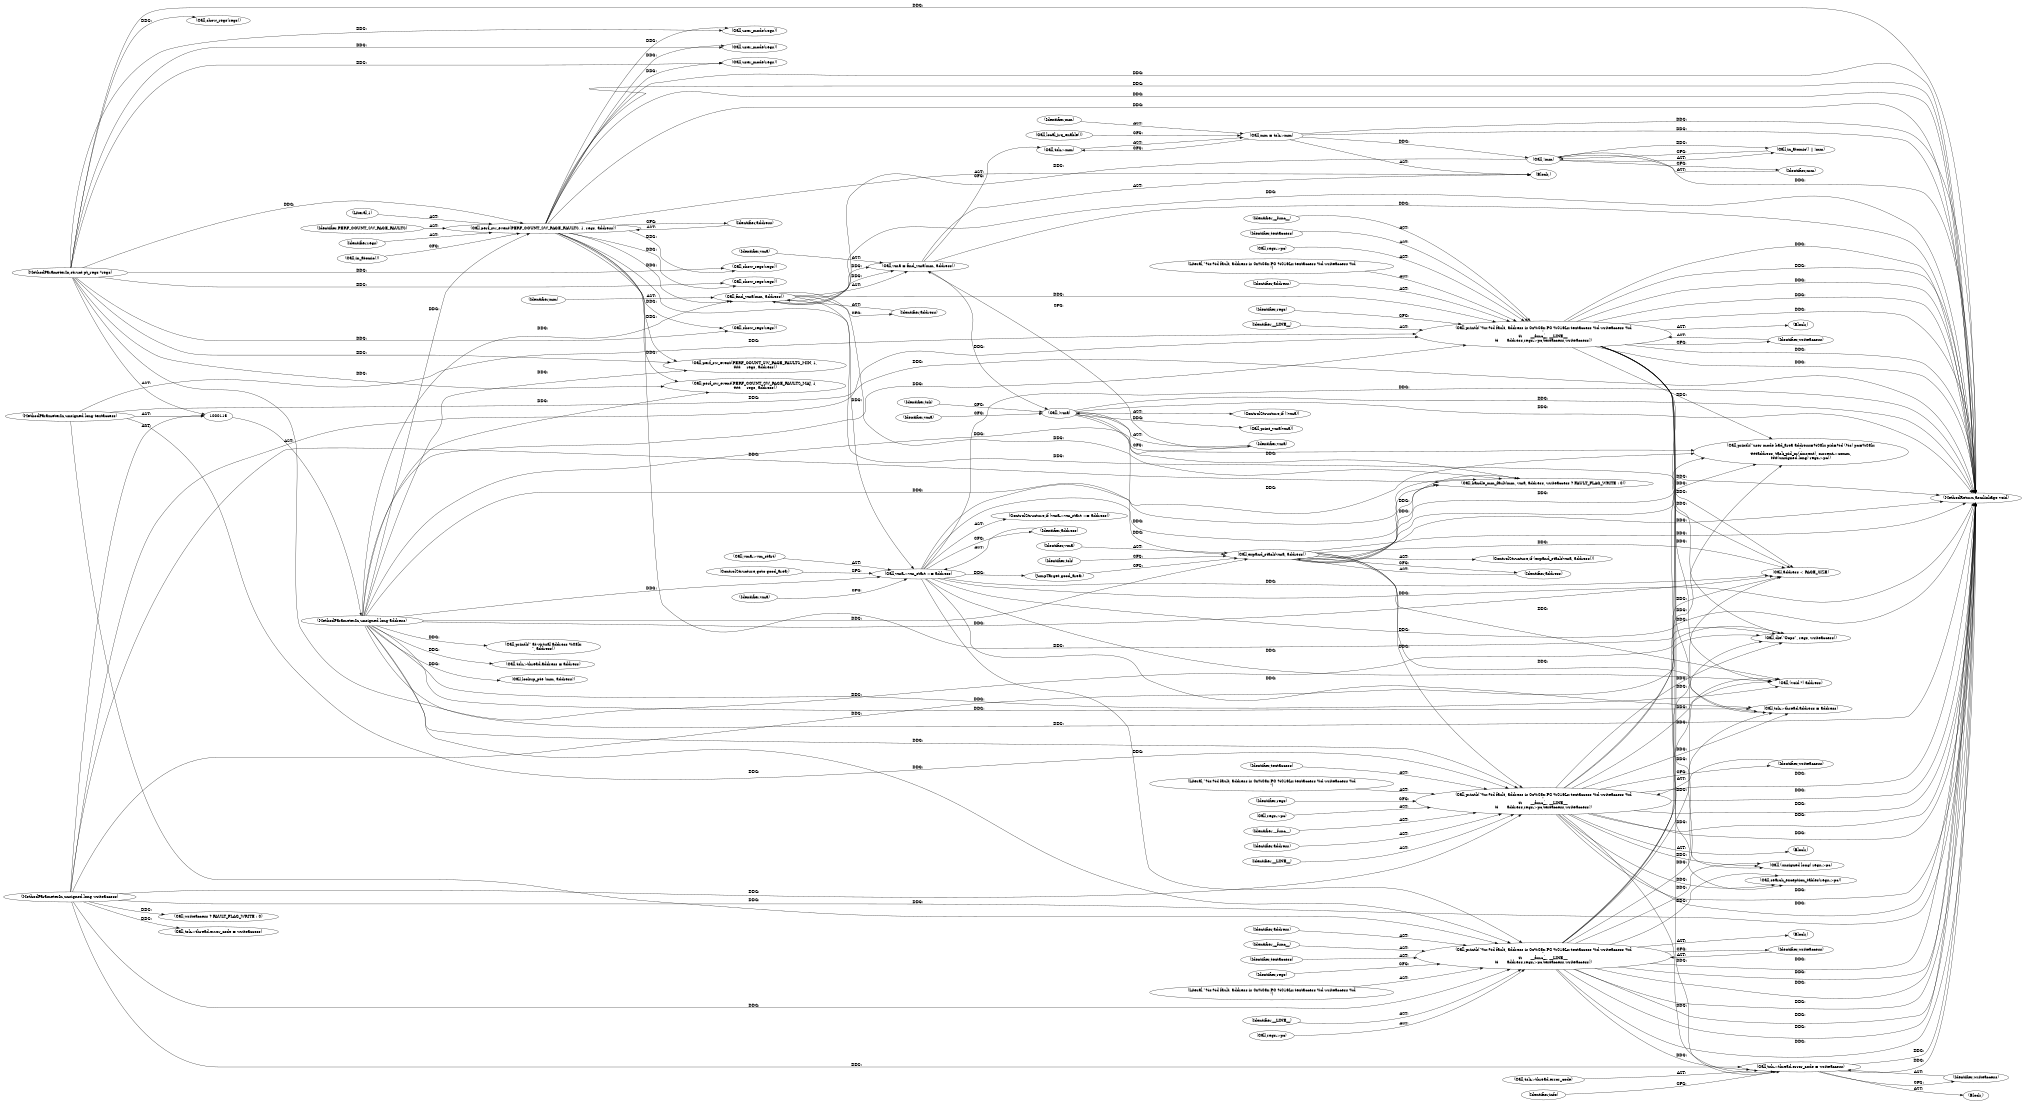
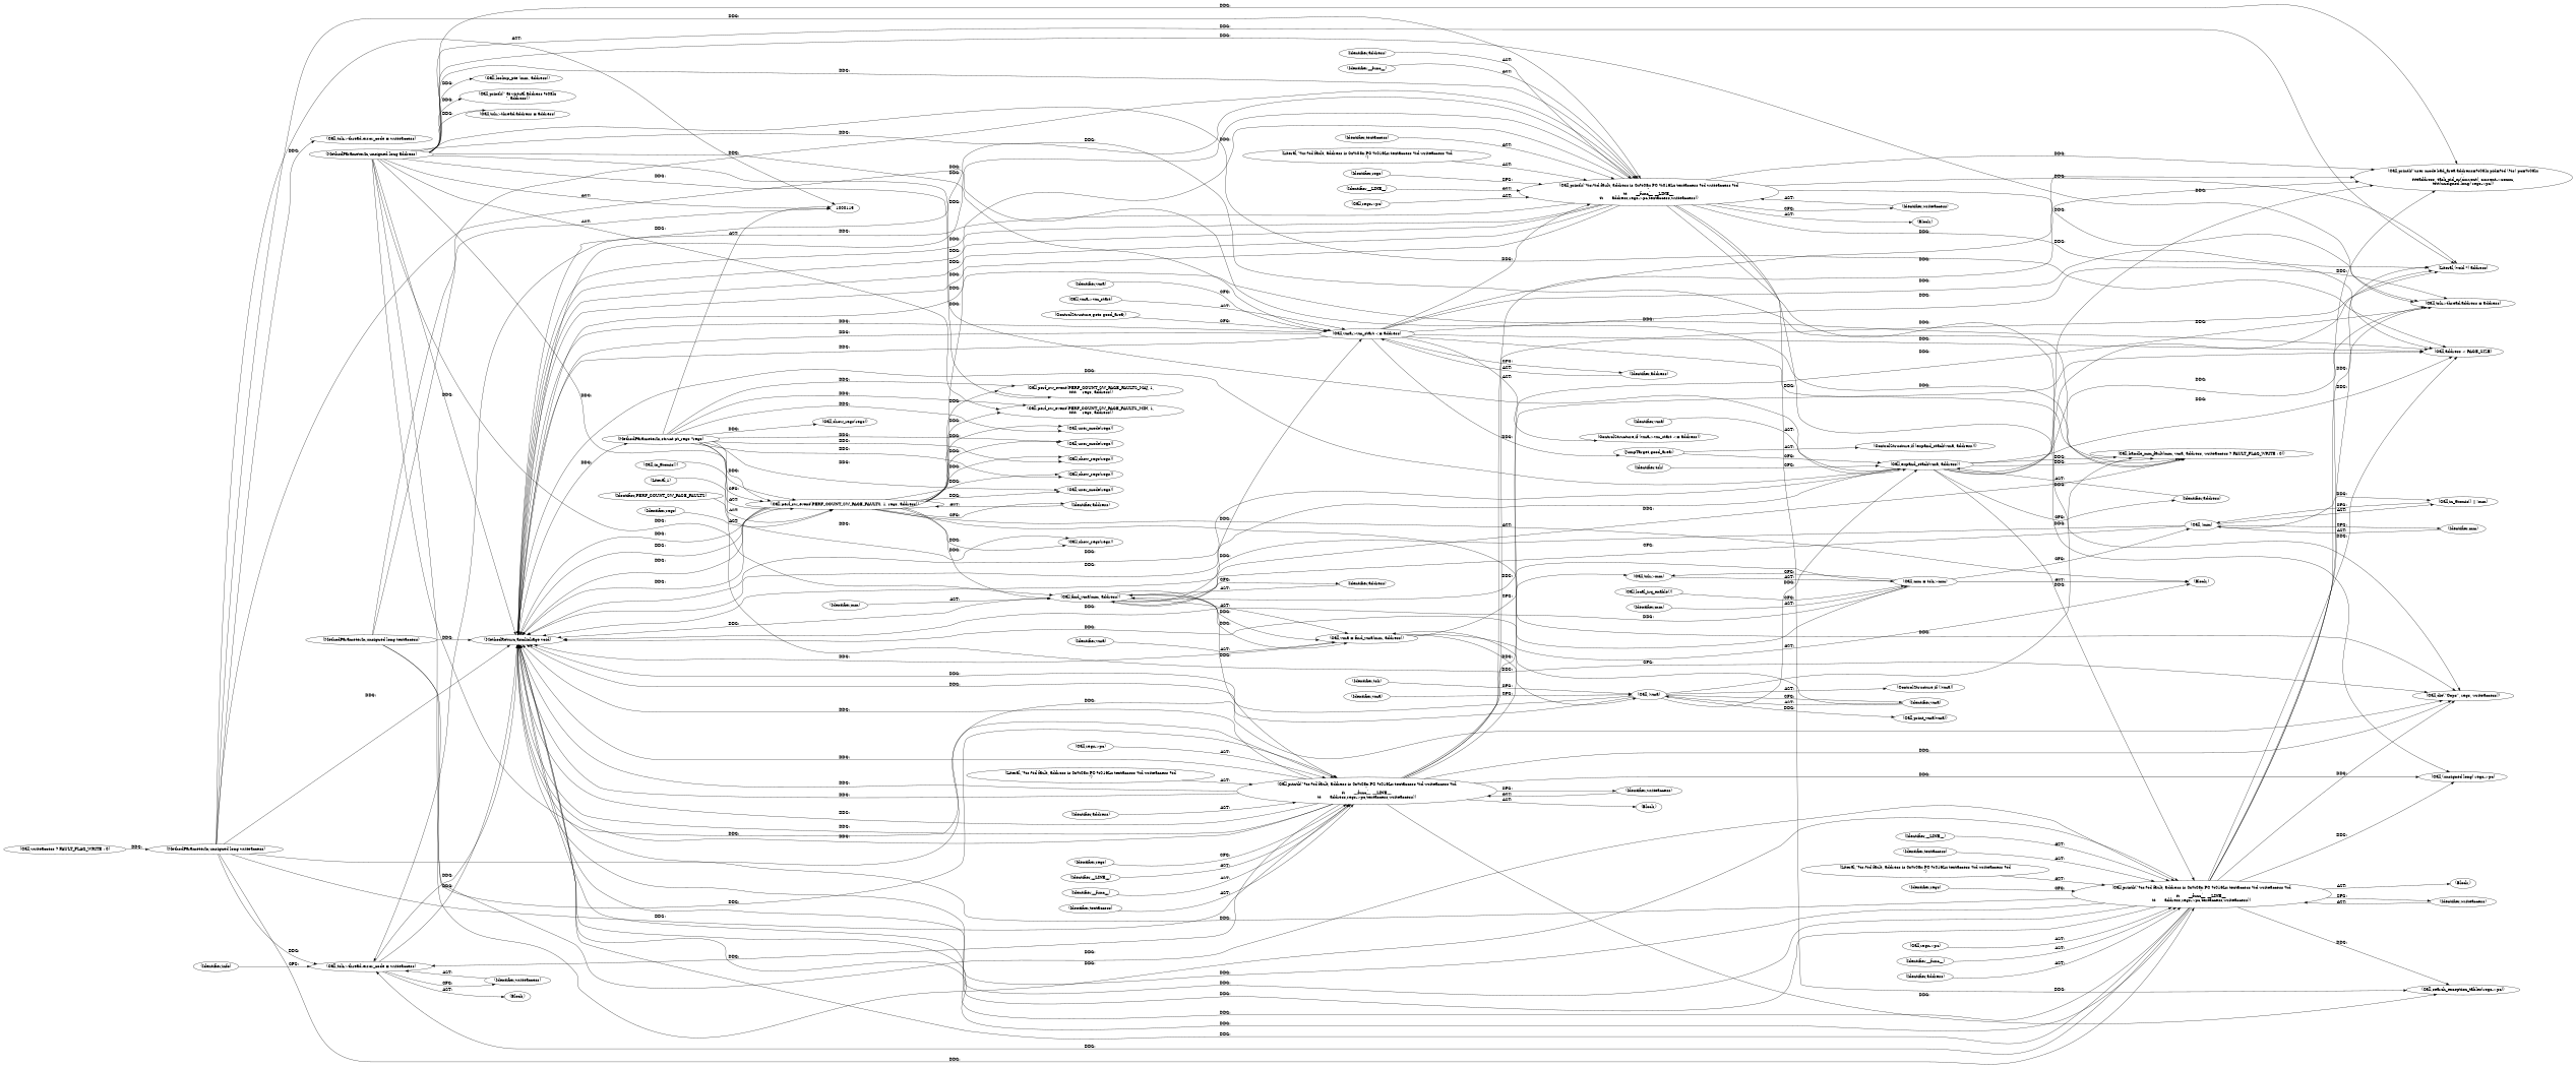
  digraph {
    rankdir=LR
    n1 [label="(Call,tsk->thread.error_code = writeaccess)"]
    n2 [label="(MethodReturn,asmlinkage void)"]
    n3 [label="(Identifier,writeaccess)"]
    n4 [label="(Block,)"]
    n5 [label="(Call,printk(\"%s:%d fault, address is 0x%08x PC %016Lx textaccess %d writeaccess %d\n\",\n\t\t       __func__, __LINE__,\n\t\t       address,regs->pc,textaccess,writeaccess))"]
    n6 [label="(Call,address < PAGE_SIZE)"]
    n7 [label="(Call,die(\"Oops\", regs, writeaccess))"]
    n8 [label="(Call,(unsigned long) regs->pc)"]
    n9 [label="(Block,)"]
    n10 [label="(Call,search_exception_tables(regs->pc))"]
    n11 [label="(Call,printk(\"user mode bad_area address=%08lx pid=%d (%s) pc=%08lx\n\",\n\t\t\t\taddress, task_pid_nr(current), current->comm,\n\t\t\t\t(unsigned long) regs->pc))"]
    n12 [label="(Identifier,writeaccess)"]
-   n13 [label="(Call,(void *) address)"]
+   n13 [label="(Literal,(void *) address)"]
    n14 [label="(Call,tsk->thread.address = address)"]
    n15 [label="(Call,vma->vm_start <= address)"]
    n16 [label="(ControlStructure,if (vma->vm_start <= address))"]
    n17 [label="(Call,handle_mm_fault(mm, vma, address, writeaccess ? FAULT_FLAG_WRITE : 0))"]
    n18 [label="(Identifier,address)"]
    n19 [label="(JumpTarget,good_area:)"]
    n20 [label="(Call,expand_stack(vma, address))"]
    n21 [label="(Call,printk(\"%s:%d fault, address is 0x%08x PC %016Lx textaccess %d writeaccess %d\n\",\n\t\t       __func__, __LINE__,\n\t\t       address,regs->pc,textaccess,writeaccess))"]
    n22 [label="(ControlStructure,if (expand_stack(vma, address)))"]
    n23 [label="(Identifier,address)"]
    n24 [label="(Call,find_vma(mm, address))"]
    n25 [label="(Call,printk(\"%s:%d fault, address is 0x%08x PC %016Lx textaccess %d writeaccess %d\n\",\n\t\t       __func__, __LINE__,\n\t\t       address,regs->pc,textaccess,writeaccess))"]
    n26 [label="(Call,vma = find_vma(mm, address))"]
    n27 [label="(Identifier,address)"]
    n28 [label="(Block,)"]
    n29 [label="(Identifier,writeaccess)"]
    n30 [label="(Call,tsk->mm)"]
    n31 [label="(Block,)"]
    n32 [label="(Call,!vma)"]
    n33 [label="(Call,!mm)"]
    n34 [label="(Call,in_atomic() || !mm)"]
    n35 [label="(Identifier,mm)"]
    n36 [label="(Call,mm = tsk->mm)"]
    n37 [label="(Call,perf_sw_event(PERF_COUNT_SW_PAGE_FAULTS, 1, regs, address))"]
    n38 [label="(Call,user_mode(regs))"]
    n39 [label="(Call,perf_sw_event(PERF_COUNT_SW_PAGE_FAULTS_MIN, 1,\n \t\t\t\t     regs, address))"]
    n40 [label="(Call,show_regs(regs))"]
    n41 [label="(Call,show_regs(regs))"]
    n42 [label="(Call,perf_sw_event(PERF_COUNT_SW_PAGE_FAULTS_MAJ, 1,\n \t\t\t\t     regs, address))"]
    n43 [label="(Call,show_regs(regs))"]
    n44 [label="(Identifier,address)"]
    n45 [label="(Call,user_mode(regs))"]
    n46 [label="(Call,user_mode(regs))"]
    n47 [label="(MethodParameterIn,struct pt_regs *regs)"]
    n48 [label="(Call,show_regs(regs))"]
    1000115
    n50 [label="(MethodParameterIn,unsigned long address)"]
    n51 [label="(Call,printk(\" at virtual address %08lx\n\", address))"]
    n52 [label="(Call,tsk->thread.address = address)"]
    n53 [label="(Call,lookup_pte (mm, address))"]
    n54 [label="(Identifier,writeaccess)"]
    n55 [label="(Block,)"]
    n56 [label="(MethodParameterIn,unsigned long textaccess)"]
    n57 [label="(MethodParameterIn,unsigned long writeaccess)"]
    n58 [label="(Call,writeaccess ? FAULT_FLAG_WRITE : 0)"]
    n59 [label="(Call,tsk->thread.error_code = writeaccess)"]
    n60 [label="(Call,print_vma(vma))"]
    n61 [label="(Identifier,vma)"]
    n62 [label="(ControlStructure,if (!vma))"]
    n63 [label="(Identifier,__LINE__)"]
    n64 [label="(Identifier,vma)"]
    n65 [label="(Identifier,textaccess)"]
    n66 [label="(Identifier,address)"]
    n67 [label="(Identifier,textaccess)"]
    n68 [label="(Identifier,mm)"]
    n69 [label="(Identifier,regs)"]
    n70 [label="(Literal,1)"]
    n71 [label="(Identifier,vma)"]
    n72 [label="(Literal,\"%s:%d fault, address is 0x%08x PC %016Lx textaccess %d writeaccess %d\n\")"]
    n73 [label="(Identifier,__LINE__)"]
    n74 [label="(Identifier,regs)"]
    n75 [label="(Identifier,__LINE__)"]
    n76 [label="(Literal,\"%s:%d fault, address is 0x%08x PC %016Lx textaccess %d writeaccess %d\n\")"]
    n77 [label="(ControlStructure,goto good_area;)"]
    n78 [label="(Identifier,__func__)"]
    n79 [label="(Identifier,tsk)"]
    n80 [label="(Identifier,textaccess)"]
    n81 [label="(Identifier,tsk)"]
    n82 [label="(Call,regs->pc)"]
    n83 [label="(Identifier,regs)"]
    n84 [label="(Literal,\"%s:%d fault, address is 0x%08x PC %016Lx textaccess %d writeaccess %d\n\")"]
    n85 [label="(Identifier,PERF_COUNT_SW_PAGE_FAULTS)"]
    n86 [label="(Identifier,vma)"]
    n87 [label="(Call,regs->pc)"]
    n88 [label="(Call,regs->pc)"]
    n89 [label="(Identifier,__func__)"]
    n90 [label="(Identifier,regs)"]
    n91 [label="(Call,in_atomic())"]
    n92 [label="(Identifier,info)"]
    n93 [label="(Identifier,address)"]
    n94 [label="(Identifier,address)"]
    n95 [label="(Call,local_irq_enable())"]
-   n96 [label="(Call,tsk->thread.error_code)"]
    n97 [label="(Identifier,vma)"]
    n98 [label="(Identifier,__func__)"]
    n99 [label="(Call,vma->vm_start)"]
    n100 [label="(Identifier,mm)"]
    n1 -> n2 [label="DDG: "]
    n1 -> n2 [label="DDG: "]
    n1 -> n3 [label="CFG: "]
    n1 -> n4 [label="AST: "]
    n3 -> n1 [label="AST: "]
    n5 -> n1 [label="DDG: "]
    n5 -> n2 [label="DDG: "]
    n5 -> n2 [label="DDG: "]
    n5 -> n2 [label="DDG: "]
    n5 -> n2 [label="DDG: "]
    n5 -> n2 [label="DDG: "]
    n5 -> n2 [label="DDG: "]
    n5 -> n2 [label="DDG: "]
    n5 -> n6 [label="DDG: "]
    n5 -> n7 [label="DDG: "]
    n5 -> n8 [label="DDG: "]
    n5 -> n9 [label="AST: "]
    n5 -> n10 [label="DDG: "]
    n5 -> n11 [label="DDG: "]
    n5 -> n12 [label="CFG: "]
    n5 -> n13 [label="DDG: "]
    n5 -> n14 [label="DDG: "]
    n12 -> n5 [label="AST: "]
    n15 -> n2 [label="DDG: "]
    n15 -> n2 [label="DDG: "]
    n15 -> n2 [label="DDG: "]
    n15 -> n5 [label="DDG: "]
    n15 -> n6 [label="DDG: "]
    n15 -> n11 [label="DDG: "]
    n15 -> n13 [label="DDG: "]
    n15 -> n14 [label="DDG: "]
    n15 -> n16 [label="AST: "]
    n15 -> n17 [label="DDG: "]
    n15 -> n18 [label="CFG: "]
    n15 -> n19 [label="DDG: "]
    n18 -> n15 [label="AST: "]
    n19 -> n20 [label="CFG: "]
    n20 -> n2 [label="DDG: "]
    n20 -> n2 [label="DDG: "]
    n20 -> n2 [label="DDG: "]
    n20 -> n6 [label="DDG: "]
    n20 -> n11 [label="DDG: "]
    n20 -> n13 [label="DDG: "]
    n20 -> n14 [label="DDG: "]
    n20 -> n17 [label="DDG: "]
    n20 -> n17 [label="DDG: "]
    n20 -> n21 [label="DDG: "]
-   n20 -> n22 [label="AST: "]
+   n19 -> n22 [label="AST: "]
    n20 -> n23 [label="CFG: "]
    n21 -> n1 [label="DDG: "]
    n21 -> n2 [label="DDG: "]
    n21 -> n2 [label="DDG: "]
    n21 -> n2 [label="DDG: "]
    n21 -> n2 [label="DDG: "]
    n21 -> n2 [label="DDG: "]
    n21 -> n2 [label="DDG: "]
    n21 -> n2 [label="DDG: "]
    n21 -> n6 [label="DDG: "]
    n21 -> n7 [label="DDG: "]
    n21 -> n8 [label="DDG: "]
    n21 -> n10 [label="DDG: "]
    n21 -> n11 [label="DDG: "]
    n21 -> n13 [label="DDG: "]
    n21 -> n14 [label="DDG: "]
    n21 -> n54 [label="CFG: "]
    n21 -> n55 [label="AST: "]
    n23 -> n20 [label="AST: "]
    n24 -> n2 [label="DDG: "]
    n24 -> n15 [label="DDG: "]
    n24 -> n17 [label="DDG: "]
    n24 -> n25 [label="DDG: "]
    n24 -> n26 [label="AST: "]
    n24 -> n26 [label="DDG: "]
    n24 -> n26 [label="DDG: "]
    n24 -> n27 [label="CFG: "]
    n25 -> n1 [label="DDG: "]
    n25 -> n2 [label="DDG: "]
    n25 -> n2 [label="DDG: "]
    n25 -> n2 [label="DDG: "]
    n25 -> n2 [label="DDG: "]
    n25 -> n2 [label="DDG: "]
    n25 -> n2 [label="DDG: "]
    n25 -> n2 [label="DDG: "]
    n25 -> n6 [label="DDG: "]
    n25 -> n7 [label="DDG: "]
    n25 -> n8 [label="DDG: "]
    n25 -> n10 [label="DDG: "]
    n25 -> n11 [label="DDG: "]
    n25 -> n13 [label="DDG: "]
    n25 -> n14 [label="DDG: "]
    n25 -> n28 [label="AST: "]
    n25 -> n29 [label="CFG: "]
    n26 -> n2 [label="DDG: "]
    n26 -> n30 [label="CFG: "]
    n26 -> n31 [label="AST: "]
    n26 -> n32 [label="DDG: "]
    n27 -> n24 [label="AST: "]
    n29 -> n25 [label="AST: "]
    n30 -> n36 [label="AST: "]
    n32 -> n2 [label="DDG: "]
    n32 -> n2 [label="DDG: "]
    n32 -> n17 [label="DDG: "]
    n32 -> n20 [label="DDG: "]
    n32 -> n60 [label="DDG: "]
    n32 -> n61 [label="CFG: "]
    n32 -> n62 [label="AST: "]
    n33 -> n2 [label="DDG: "]
-   n33 -> n24 [label="DDG: "]
+   n33 -> n24 [label="CFG: "]
    n33 -> n34 [label="AST: "]
    n33 -> n34 [label="DDG: "]
    n33 -> n35 [label="CFG: "]
    n34 -> n33 [label="CFG: "]
    n35 -> n33 [label="AST: "]
    n36 -> n2 [label="DDG: "]
    n36 -> n2 [label="DDG: "]
+   n36 -> n24 [label="DDG: "]
    n36 -> n30 [label="CFG: "]
    n36 -> n31 [label="AST: "]
-   n36 -> n33 [label="DDG: "]
+   n36 -> n33 [label="CFG: "]
    n37 -> n2 [label="DDG: "]
    n37 -> n2 [label="DDG: "]
    n37 -> n2 [label="DDG: "]
    n37 -> n2 [label="DDG: "]
    n37 -> n6 [label="DDG: "]
    n37 -> n7 [label="DDG: "]
    n37 -> n24 [label="DDG: "]
    n37 -> n31 [label="AST: "]
    n37 -> n38 [label="DDG: "]
    n37 -> n39 [label="DDG: "]
    n37 -> n40 [label="DDG: "]
    n37 -> n41 [label="DDG: "]
    n37 -> n42 [label="DDG: "]
    n37 -> n43 [label="DDG: "]
    n37 -> n44 [label="CFG: "]
    n37 -> n45 [label="DDG: "]
    n37 -> n46 [label="DDG: "]
    n44 -> n37 [label="AST: "]
-   n47 -> n2 [label="DDG: "]
+   n2 -> n47 [label="DDG: "]
    n47 -> n7 [label="DDG: "]
    n47 -> n37 [label="DDG: "]
    n47 -> n38 [label="DDG: "]
    n47 -> n39 [label="DDG: "]
    n47 -> n40 [label="DDG: "]
    n47 -> n41 [label="DDG: "]
    n47 -> n42 [label="DDG: "]
    n47 -> n43 [label="DDG: "]
    n47 -> n45 [label="DDG: "]
    n47 -> n46 [label="DDG: "]
    n47 -> n48 [label="DDG: "]
    n47 -> 1000115 [label="AST: "]
    n50 -> n2 [label="DDG: "]
    n50 -> n5 [label="DDG: "]
    n50 -> n6 [label="DDG: "]
    n50 -> n11 [label="DDG: "]
    n50 -> n13 [label="DDG: "]
    n50 -> n14 [label="DDG: "]
    n50 -> n15 [label="DDG: "]
    n50 -> n17 [label="DDG: "]
    n50 -> n20 [label="DDG: "]
    n50 -> n21 [label="DDG: "]
    n50 -> n24 [label="DDG: "]
    n50 -> n25 [label="DDG: "]
    n50 -> n37 [label="DDG: "]
    n50 -> n39 [label="DDG: "]
    n50 -> n42 [label="DDG: "]
-   1000115 -> n50 [label="AST: "]
+   n50 -> 1000115 [label="AST: "]
    n50 -> n51 [label="DDG: "]
    n50 -> n52 [label="DDG: "]
    n50 -> n53 [label="DDG: "]
    n54 -> n21 [label="AST: "]
    n56 -> n2 [label="DDG: "]
    n56 -> n5 [label="DDG: "]
    n56 -> n21 [label="DDG: "]
    n56 -> n25 [label="DDG: "]
    n56 -> 1000115 [label="AST: "]
    n57 -> n1 [label="DDG: "]
    n57 -> n2 [label="DDG: "]
    n57 -> n5 [label="DDG: "]
    n57 -> n7 [label="DDG: "]
    n57 -> n17 [label="DDG: "]
    n57 -> n21 [label="DDG: "]
    n57 -> n25 [label="DDG: "]
    n57 -> 1000115 [label="AST: "]
-   n57 -> n58 [label="DDG: "]
+   n58 -> n57 [label="DDG: "]
    n57 -> n59 [label="DDG: "]
    n61 -> n26 [label="CFG: "]
    n61 -> n32 [label="AST: "]
    n63 -> n21 [label="AST: "]
    n64 -> n20 [label="AST: "]
    n65 -> n5 [label="AST: "]
    n66 -> n25 [label="AST: "]
    n67 -> n21 [label="AST: "]
    n68 -> n24 [label="AST: "]
    n69 -> n25 [label="CFG: "]
    n70 -> n37 [label="AST: "]
    n71 -> n32 [label="CFG: "]
    n72 -> n5 [label="AST: "]
    n73 -> n25 [label="AST: "]
    n74 -> n5 [label="CFG: "]
    n75 -> n5 [label="AST: "]
    n76 -> n21 [label="AST: "]
    n77 -> n15 [label="CFG: "]
    n78 -> n25 [label="AST: "]
    n79 -> n32 [label="CFG: "]
    n80 -> n25 [label="AST: "]
    n81 -> n20 [label="CFG: "]
    n82 -> n25 [label="AST: "]
    n83 -> n21 [label="CFG: "]
    n84 -> n25 [label="AST: "]
    n85 -> n37 [label="AST: "]
    n86 -> n26 [label="AST: "]
    n87 -> n21 [label="AST: "]
    n88 -> n5 [label="AST: "]
    n89 -> n21 [label="AST: "]
    n90 -> n37 [label="AST: "]
    n91 -> n37 [label="CFG: "]
    n92 -> n1 [label="CFG: "]
    n93 -> n21 [label="AST: "]
    n94 -> n5 [label="AST: "]
    n95 -> n36 [label="CFG: "]
-   n96 -> n1 [label="AST: "]
    n97 -> n15 [label="CFG: "]
    n98 -> n5 [label="AST: "]
    n99 -> n15 [label="AST: "]
    n100 -> n36 [label="AST: "]
  }
